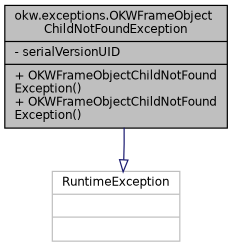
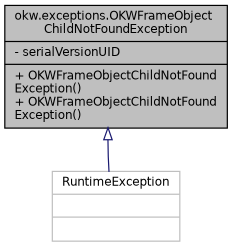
  digraph {
    node [fontname=Helvetica fontsize=10 shape=record style=filled]
    n1 [color=black fillcolor=grey75 fontcolor=black height=0.2 label="{okw.exceptions.OKWFrameObject\lChildNotFoundException\n|- serialVersionUID\l|+ OKWFrameObjectChildNotFound\lException()\l+ OKWFrameObjectChildNotFound\lException()\l}" width=0.4]
    n2 [color=grey75 fillcolor=white height=0.2 label="{RuntimeException\n||}" width=0.4]
-   n2 -> n1 [arrowtail=onormal color=midnightblue dir=back fontname=Helvetica fontsize=10 labelfontname=Helvetica labelfontsize=10 style=solid]
+   n1 -> n2 [arrowtail=onormal color=midnightblue dir=back fontname=Helvetica fontsize=10 labelfontname=Helvetica labelfontsize=10 style=solid]
  }
